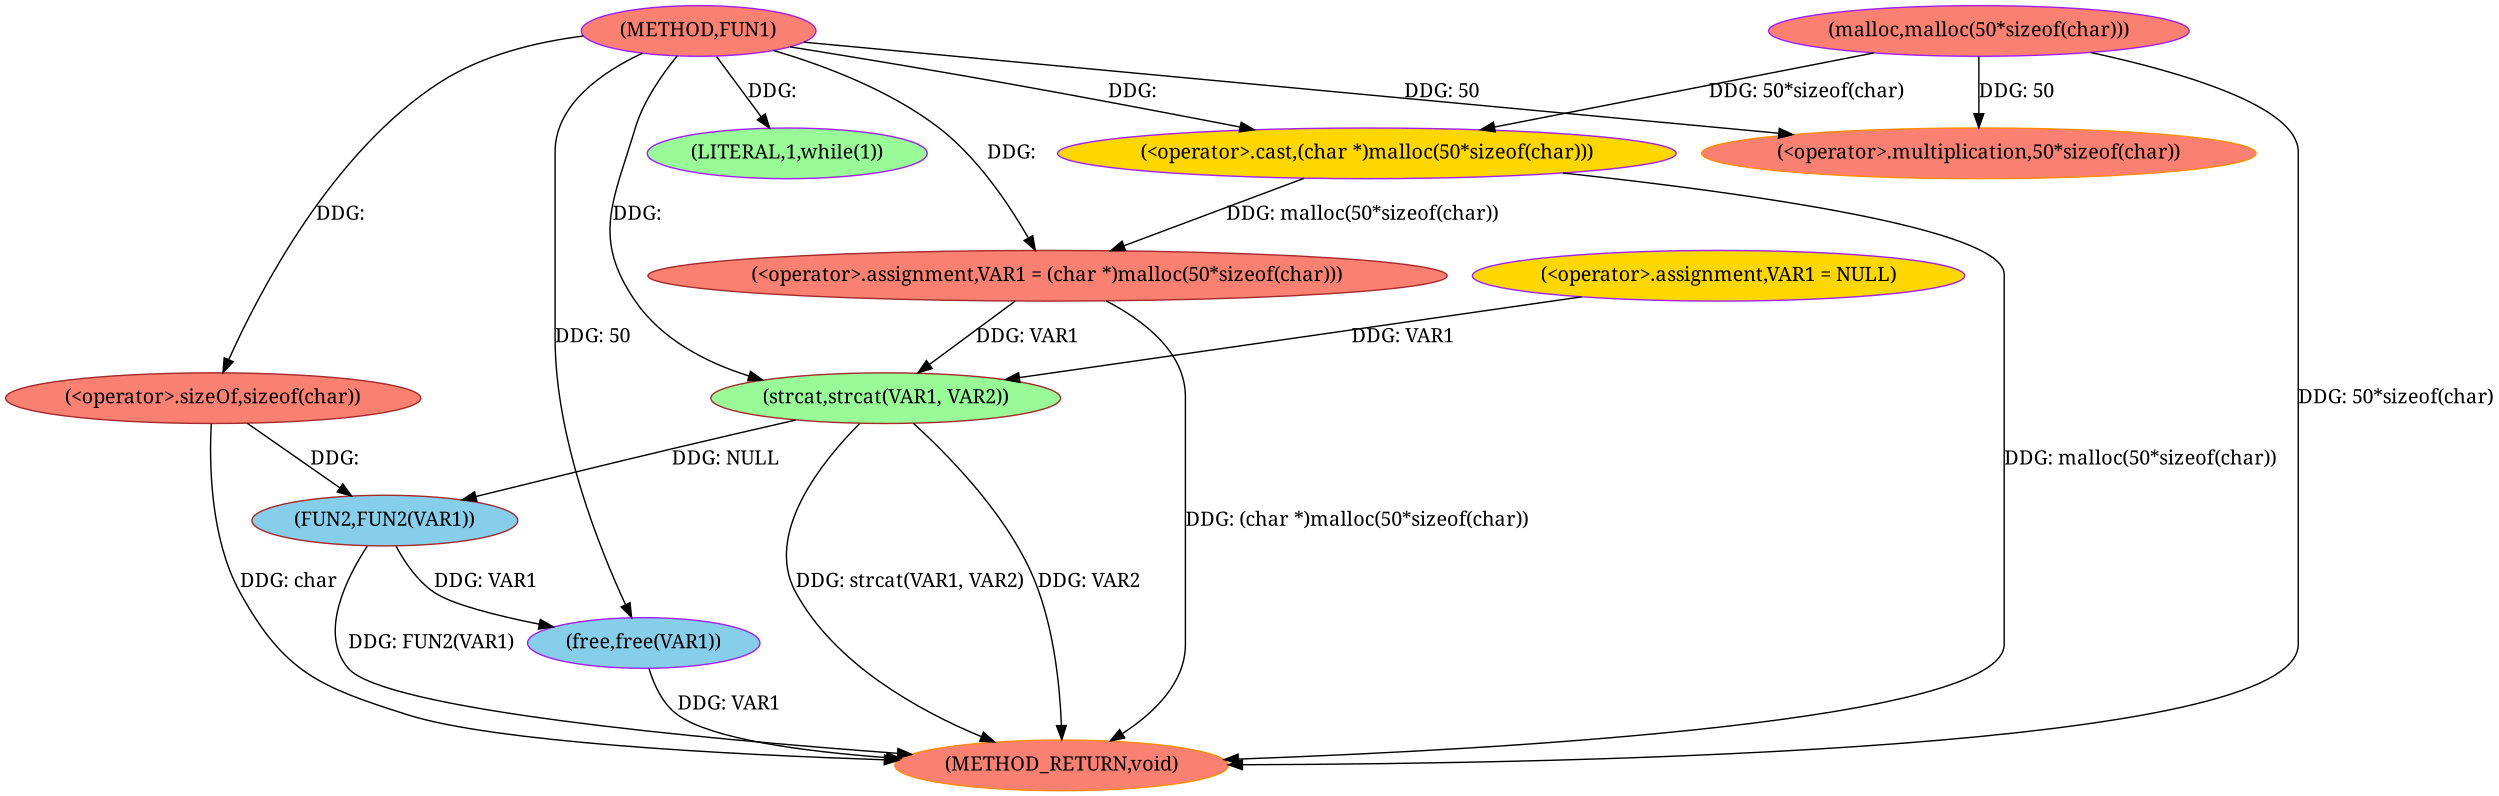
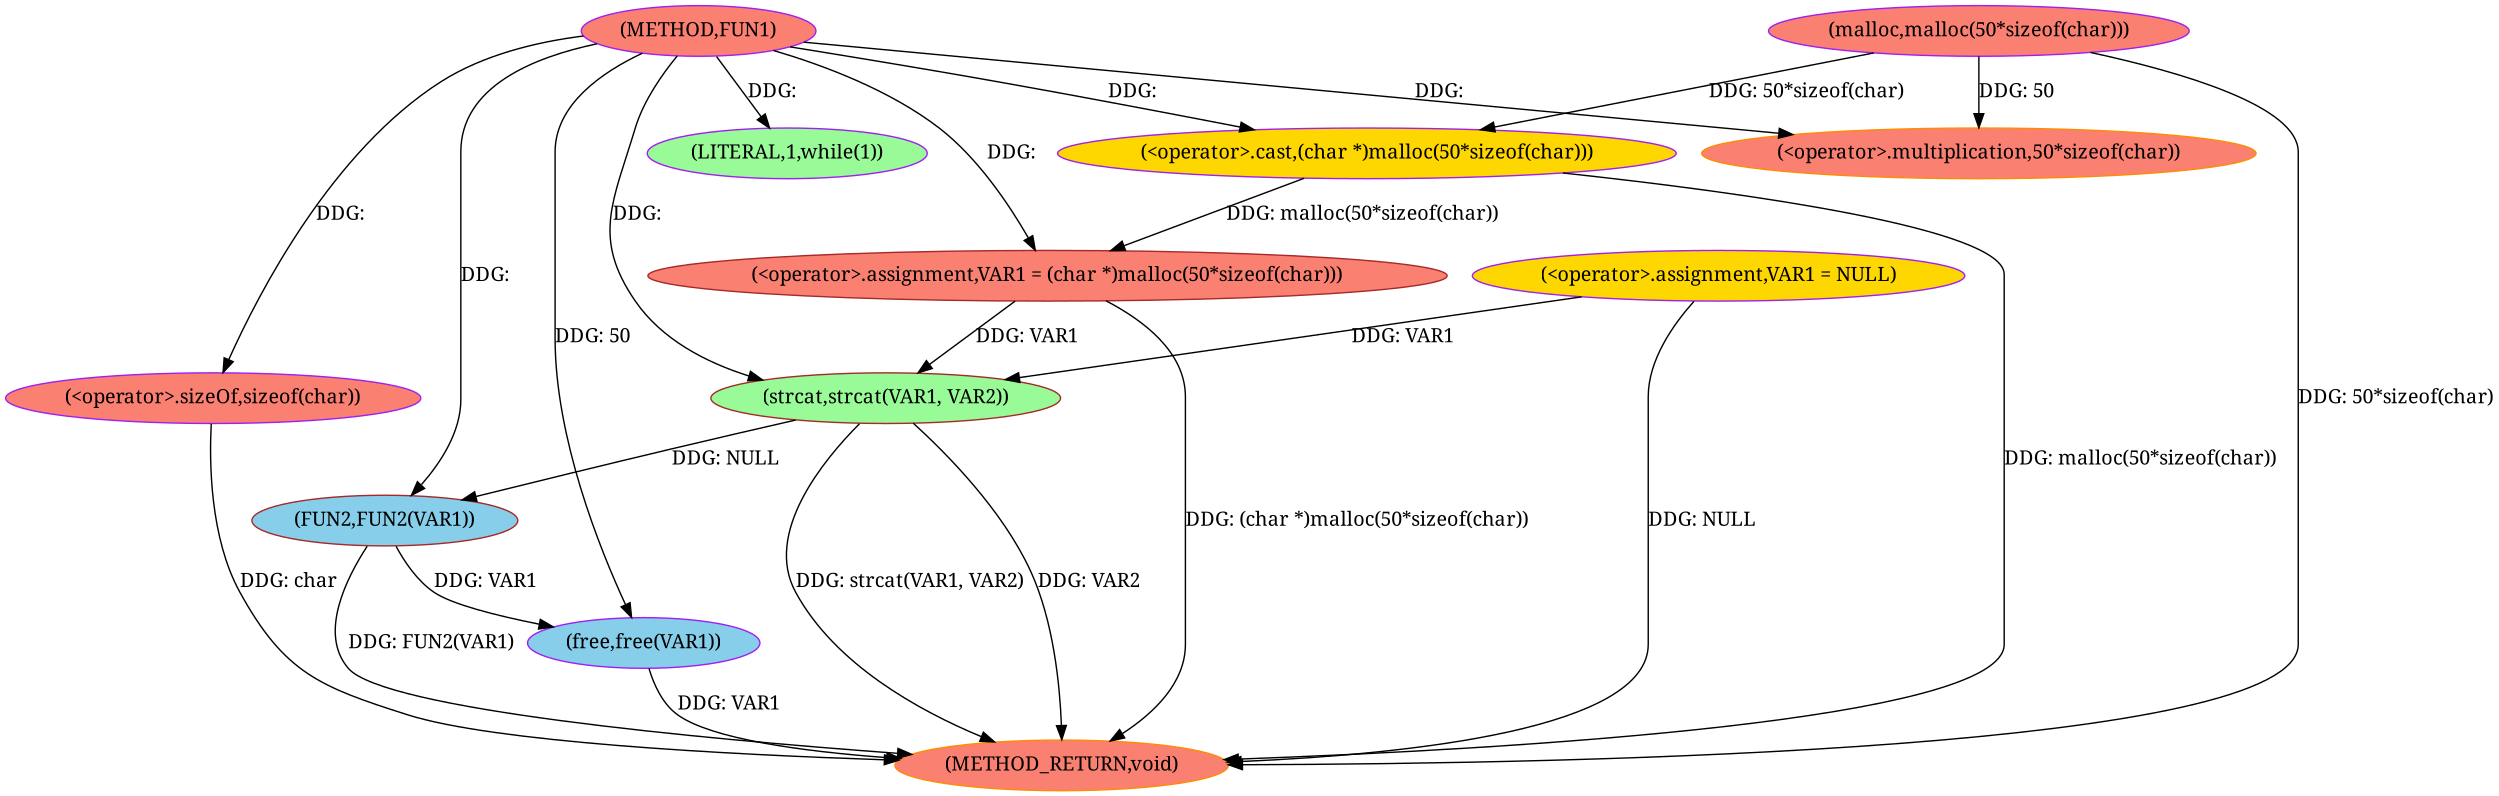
  digraph {
    fontname="Noto Serif"
    node [color=purple fillcolor=salmon fontname="Noto Serif" style=filled]
    edge [fontname="Noto Serif"]
    n1 [label="(METHOD,FUN1)"]
    n2 [fillcolor=palegreen label="(LITERAL,1,while(1))"]
    n3 [color=brown label="(<operator>.assignment,VAR1 = (char *)malloc(50*sizeof(char)))"]
    n4 [color=darkorange label="(<operator>.multiplication,50*sizeof(char))"]
-   n5 [color=brown label="(<operator>.sizeOf,sizeof(char))"]
+   n5 [label="(<operator>.sizeOf,sizeof(char))"]
    n6 [color=brown fillcolor=palegreen label="(strcat,strcat(VAR1, VAR2))"]
    n7 [color=brown fillcolor=skyblue label="(FUN2,FUN2(VAR1))"]
    n8 [fillcolor=skyblue label="(free,free(VAR1))"]
    n9 [fillcolor=gold label="(<operator>.cast,(char *)malloc(50*sizeof(char)))"]
    n10 [fillcolor=gold label="(<operator>.assignment,VAR1 = NULL)"]
    n11 [color=darkorange label="(METHOD_RETURN,void)"]
    n12 [label="(malloc,malloc(50*sizeof(char)))"]
    n1 -> n2 [label="DDG: "]
    n1 -> n3 [label="DDG: "]
-   n1 -> n4 [label="DDG: 50"]
+   n1 -> n4 [label="DDG: "]
    n1 -> n5 [label="DDG: "]
    n1 -> n6 [label="DDG: "]
-   n5 -> n7 [label="DDG: "]
+   n1 -> n7 [label="DDG: "]
    n1 -> n8 [label="DDG: 50"]
    n1 -> n9 [label="DDG: "]
    n3 -> n6 [label="DDG: VAR1"]
    n3 -> n11 [label="DDG: (char *)malloc(50*sizeof(char))"]
    n5 -> n11 [label="DDG: char"]
    n6 -> n7 [label="DDG: NULL"]
    n6 -> n11 [label="DDG: VAR2"]
    n6 -> n11 [label="DDG: strcat(VAR1, VAR2)"]
    n7 -> n8 [label="DDG: VAR1"]
    n7 -> n11 [label="DDG: FUN2(VAR1)"]
    n8 -> n11 [label="DDG: VAR1"]
    n9 -> n3 [label="DDG: malloc(50*sizeof(char))"]
    n9 -> n11 [label="DDG: malloc(50*sizeof(char))"]
    n10 -> n6 [label="DDG: VAR1"]
+   n10 -> n11 [label="DDG: NULL"]
    n12 -> n4 [label="DDG: 50"]
    n12 -> n9 [label="DDG: 50*sizeof(char)"]
    n12 -> n11 [label="DDG: 50*sizeof(char)"]
  }
